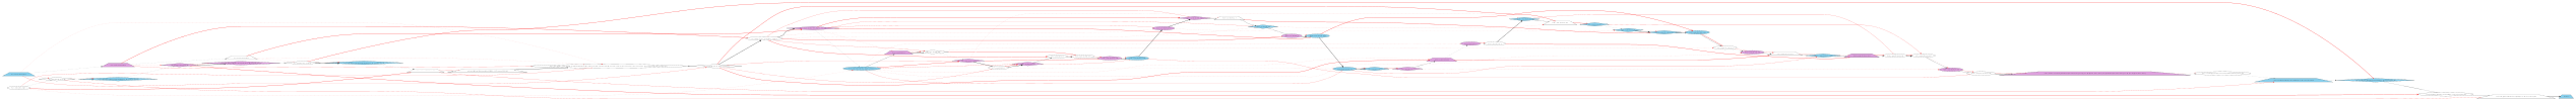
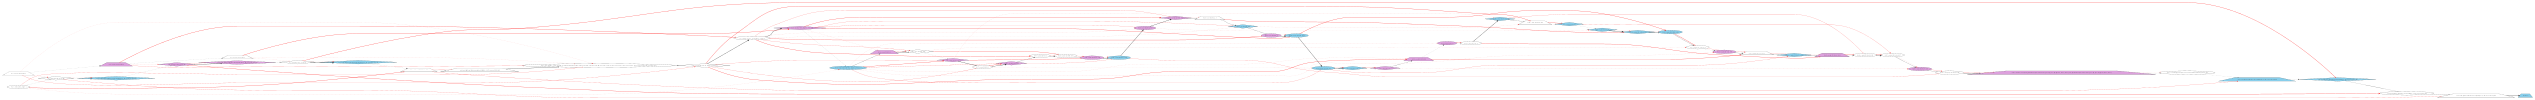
  digraph {
    fontname=Montserrat
    rankdir=LR
    node [fillcolor=white fontname=Montserrat shape=ellipse style=filled]
    edge [arrowhead=odot fontname=Montserrat style=solid color=red]
-   n1 [fillcolor=skyblue label="  %1 = alloca i32, align 4" shape=trapezium]
+   n1 [label="  %1 = alloca i32, align 4" shape=trapezium]
    n2 [fillcolor=plum label="  %2 = alloca i32, align 4" shape=trapezium]
    n3 [label="  %5 = bitcast i32* %1 to i8*" shape=diamond]
    n4 [label="  %9 = call i32 (i8*, ...) @__isoc99_scanf(i8* getelementptr inbounds ([12 x i8], [12 x i8]* @.str.2, i64 0, i64 0), i32* nonnull %1, i32* nonnull %2, i32* nonnull %3, i32* nonnull %4)"]
    n5 [label="  %10 = load i32, i32* %1, align 4, !tbaa !2" shape=diamond]
    n6 [label="  %3 = alloca i32, align 4" shape=trapezium]
    n7 [fillcolor=plum label="  %6 = bitcast i32* %2 to i8*" shape=diamond]
    n8 [label="  %11 = load i32, i32* %2, align 4, !tbaa !2"]
    n9 [fillcolor=skyblue label="  call void @llvm.lifetime.start.p0i8(i64 4, i8* nonnull %5) #5" shape=diamond]
    n10 [label="  call void @llvm.lifetime.end.p0i8(i64 4, i8* nonnull %5) #5" shape=trapezium]
    n11 [label="  %17 = xor i32 %10, -1"]
    n12 [fillcolor=plum label="  %32 = or i32 %13, %10" shape=trapezium]
    n13 [label="  %36 = sub i32 %26, %10" shape=trapezium]
    n14 [label="  %7 = bitcast i32* %3 to i8*" shape=diamond]
    n15 [fillcolor=plum label="  %12 = load i32, i32* %3, align 4, !tbaa !2" shape=diamond]
    n16 [fillcolor=plum label="  call void @llvm.lifetime.start.p0i8(i64 4, i8* nonnull %6) #5" shape=diamond]
    n17 [label="  call void @llvm.lifetime.end.p0i8(i64 4, i8* nonnull %6) #5"]
    n18 [label="  %15 = and i32 %11, %14" shape=diamond]
    n19 [label="  %19 = add i32 %11, 2"]
    n20 [fillcolor=plum label="  %23 = xor i32 %12, %11"]
    n21 [fillcolor=plum label="  %24 = and i32 %12, %11" shape=diamond]
    n22 [fillcolor=skyblue label="  %26 = or i32 %12, %11" shape=diamond]
    n23 [fillcolor=plum label="  %27 = xor i32 %11, -1"]
    n24 [label="  %4 = alloca i32, align 4"]
    n25 [label="  %8 = bitcast i32* %4 to i8*" shape=trapezium]
    n26 [fillcolor=skyblue label="  %13 = load i32, i32* %4, align 4, !tbaa !2"]
    n27 [fillcolor=skyblue label="  call void @llvm.lifetime.start.p0i8(i64 4, i8* nonnull %7) #5" shape=diamond]
    n28 [fillcolor=skyblue label="  call void @llvm.lifetime.end.p0i8(i64 4, i8* nonnull %7) #5" shape=diamond]
    n29 [fillcolor=plum label="  %14 = xor i32 %12, -1" shape=trapezium]
    n30 [fillcolor=skyblue label="  %28 = and i32 %12, %27"]
    n31 [label="  call void @llvm.lifetime.start.p0i8(i64 4, i8* nonnull %8) #5" shape=trapezium]
    n32 [fillcolor=skyblue label="  call void @llvm.lifetime.end.p0i8(i64 4, i8* nonnull %8) #5" shape=trapezium]
    n33 [fillcolor=plum label="  %16 = and i32 %13, %10" shape=diamond]
    n34 [fillcolor=plum label="  %18 = xor i32 %13, %17" shape=diamond]
    n35 [fillcolor=skyblue label="  %29 = and i32 %13, %17"]
    n36 [fillcolor=plum label="  %33 = shl i32 %13, 1"]
    n37 [fillcolor=plum label="  %42 = sub i32 %41, %13"]
    n38 [fillcolor=skyblue label="  ret i32 0" shape=trapezium]
    n39 [fillcolor=plum label="  %21 = add i32 %20, %16"]
    n40 [fillcolor=skyblue label="  %35 = mul i32 %16, 5" shape=diamond]
    n41 [label="  %43 = add i32 %42, %32" shape=trapezium]
    n42 [fillcolor=skyblue label="  %37 = shl i32 %36, 1" shape=diamond]
    n43 [label="  %20 = add i32 %19, %15"]
    n44 [label="  %41 = add i32 %40, %15"]
    n45 [fillcolor=skyblue label="  %38 = sub i32 2, %23" shape=diamond]
    n46 [label="  %25 = xor i32 %24, -1" shape=trapezium]
    n47 [fillcolor=skyblue label="  %40 = sub i32 %39, %28"]
    n48 [fillcolor=skyblue label="  %22 = add i32 %21, %18"]
    n49 [fillcolor=skyblue label="  %30 = shl i32 %29, 1" shape=diamond]
    n50 [fillcolor=skyblue label="  %44 = sub i32 %43, %29" shape=diamond]
    n51 [label="  %34 = xor i32 %33, -2"]
    n52 [label="  %46 = add i32 %45, %35"]
    n53 [label="  %49 = icmp eq i32 %22, %48"]
    n54 [fillcolor=plum label="  %50 = select i1 %49, i8* getelementptr inbounds ([5 x i8], [5 x i8]* @str.3, i64 0, i64 0), i8* getelementptr inbounds ([4 x i8], [4 x i8]* @str, i64 0, i64 0)" shape=trapezium]
    n55 [fillcolor=skyblue label="  %39 = add i32 %38, %25" shape=diamond]
    n56 [fillcolor=plum label="  %31 = xor i32 %30, -2" shape=diamond]
    n57 [fillcolor=plum label="  %45 = add i32 %44, %34" shape=trapezium]
    n58 [fillcolor=plum label="  %48 = sub i32 %47, %31"]
    n59 [label="  %47 = add i32 %46, %37"]
    n60 [label="  %51 = call i32 @puts(i8* nonnull dereferenceable(1) %50) #5"]
    n1 -> n2 [arrowhead=vee style=dotted color=""]
    n1 -> n3 [arrowhead=vee style=dotted]
    n1 -> n4 [arrowhead=vee style=dotted]
    n1 -> n5 [arrowhead=vee]
    n2 -> n4
    n2 -> n6 [style=dotted color=""]
    n2 -> n7 [arrowhead=vee style=dotted]
    n2 -> n8 [style=bold]
    n3 -> n9 [arrowhead=vee style=dotted color=""]
    n3 -> n9 [arrowhead=vee style=dotted]
    n3 -> n10
    n4 -> n5 [arrowhead=vee color=""]
    n5 -> n8 [arrowhead=vee style=bold color=""]
    n5 -> n11
    n5 -> n12 [arrowhead=vee style=bold]
    n5 -> n13 [style=bold]
    n6 -> n4 [style=dotted]
    n6 -> n14 [style=dotted]
    n6 -> n15 [arrowhead=vee style=bold]
    n7 -> n16 [style=bold color=""]
    n7 -> n16
    n7 -> n17 [arrowhead=vee style=bold]
    n8 -> n15 [arrowhead=vee style=bold color=""]
    n8 -> n18 [arrowhead=vee]
    n8 -> n19 [arrowhead=vee style=bold]
    n8 -> n20 [style=dotted]
    n8 -> n21
    n8 -> n22 [style=dotted]
    n8 -> n23 [style=bold]
    n9 -> n7 [style=dotted color=""]
    n10 -> n38 [arrowhead=vee style=bold color=""]
    n11 -> n34 [arrowhead=vee style=bold color=""]
    n11 -> n34 [arrowhead=vee style=bold]
    n11 -> n35 [style=dotted]
    n12 -> n36 [arrowhead=vee style=dotted color=""]
    n12 -> n41 [style=bold]
    n13 -> n42 [style=dotted color=""]
    n13 -> n42 [style=bold]
    n14 -> n27 [arrowhead=vee style=bold color=""]
    n14 -> n27 [arrowhead=vee style=dotted]
    n14 -> n28 [style=bold]
    n15 -> n20
    n15 -> n21 [arrowhead=vee style=bold]
    n15 -> n22
    n15 -> n26 [style=dotted color=""]
    n15 -> n29 [style=dotted]
    n15 -> n30 [style=bold]
    n16 -> n14 [style=dotted color=""]
    n17 -> n10 [color=""]
    n18 -> n33 [style=dotted color=""]
    n18 -> n43 [style=bold]
    n18 -> n44 [arrowhead=vee style=dotted]
    n19 -> n43 [arrowhead=vee color=""]
    n19 -> n43
    n20 -> n21 [arrowhead=vee style=bold color=""]
    n20 -> n45 [arrowhead=vee style=dotted]
    n21 -> n46 [color=""]
    n21 -> n46 [style=dotted]
    n22 -> n13 [arrowhead=vee style=dotted]
    n22 -> n23 [color=""]
    n23 -> n30 [arrowhead=vee style=bold color=""]
    n23 -> n30 [arrowhead=vee style=dotted]
    n24 -> n3 [style=dotted color=""]
    n24 -> n4
    n24 -> n25 [style=bold]
    n24 -> n26 [arrowhead=vee style=dotted]
    n25 -> n31 [style=dotted color=""]
    n25 -> n31
    n25 -> n32 [arrowhead=vee]
    n26 -> n12 [style=dotted]
    n26 -> n29 [arrowhead=vee color=""]
    n26 -> n33 [arrowhead=vee style=bold]
    n26 -> n34
    n26 -> n35
    n26 -> n36 [style=dotted]
    n26 -> n37 [arrowhead=vee style=dotted]
    n27 -> n25 [arrowhead=vee style=dotted color=""]
    n28 -> n17 [color=""]
    n29 -> n18 [style=bold color=""]
    n29 -> n18 [arrowhead=vee]
    n30 -> n35 [arrowhead=vee style=bold color=""]
    n30 -> n47 [arrowhead=vee style=bold]
    n31 -> n4 [style=bold color=""]
    n32 -> n28 [arrowhead=vee style=dotted color=""]
    n33 -> n5
    n33 -> n11 [style=bold color=""]
    n33 -> n39 [style=bold]
    n33 -> n40 [style=dotted]
    n34 -> n19 [arrowhead=vee color=""]
    n34 -> n48
    n35 -> n49 [style=bold color=""]
    n35 -> n49 [arrowhead=vee]
    n35 -> n50 [arrowhead=vee]
    n36 -> n51 [style=dotted color=""]
    n36 -> n51 [style=bold]
    n37 -> n41 [arrowhead=vee color=""]
    n37 -> n41 [arrowhead=vee]
    n39 -> n48 [style=bold color=""]
    n39 -> n48 [arrowhead=vee]
    n40 -> n13 [color=""]
    n40 -> n52
    n41 -> n50 [color=""]
    n41 -> n50
    n42 -> n45 [style=dotted color=""]
    n42 -> n59 [arrowhead=vee]
    n43 -> n39 [color=""]
    n43 -> n39 [arrowhead=vee]
    n44 -> n37 [arrowhead=vee style=dotted color=""]
    n44 -> n37
    n45 -> n55 [arrowhead=vee style=bold color=""]
    n45 -> n55 [arrowhead=vee style=dotted]
    n46 -> n22 [arrowhead=vee color=""]
    n46 -> n55 [style=bold]
    n47 -> n44 [arrowhead=vee color=""]
    n47 -> n44 [style=bold]
    n48 -> n20 [arrowhead=vee style=bold color=""]
    n48 -> n53
    n49 -> n56 [style=dotted color=""]
    n49 -> n56 [arrowhead=vee]
    n50 -> n57 [color=""]
    n50 -> n57 [style=dotted]
    n51 -> n40 [arrowhead=vee style=bold color=""]
    n51 -> n57 [style=bold]
    n52 -> n59 [arrowhead=vee style=bold color=""]
    n52 -> n59 [style=bold]
    n53 -> n54 [style=bold color=""]
    n53 -> n54
    n54 -> n60 [style=dotted color=""]
    n54 -> n60 [style=dotted]
    n55 -> n47 [style=bold color=""]
    n55 -> n47 [style=dotted]
    n56 -> n12 [arrowhead=vee color=""]
    n56 -> n58 [arrowhead=vee style=dotted]
    n57 -> n52 [arrowhead=vee style=dotted color=""]
    n57 -> n52 [style=bold]
    n58 -> n53 [color=""]
    n58 -> n53 [arrowhead=vee]
    n59 -> n58 [arrowhead=vee color=""]
    n59 -> n58 [arrowhead=vee style=dotted]
    n60 -> n32 [style=dotted color=""]
  }
